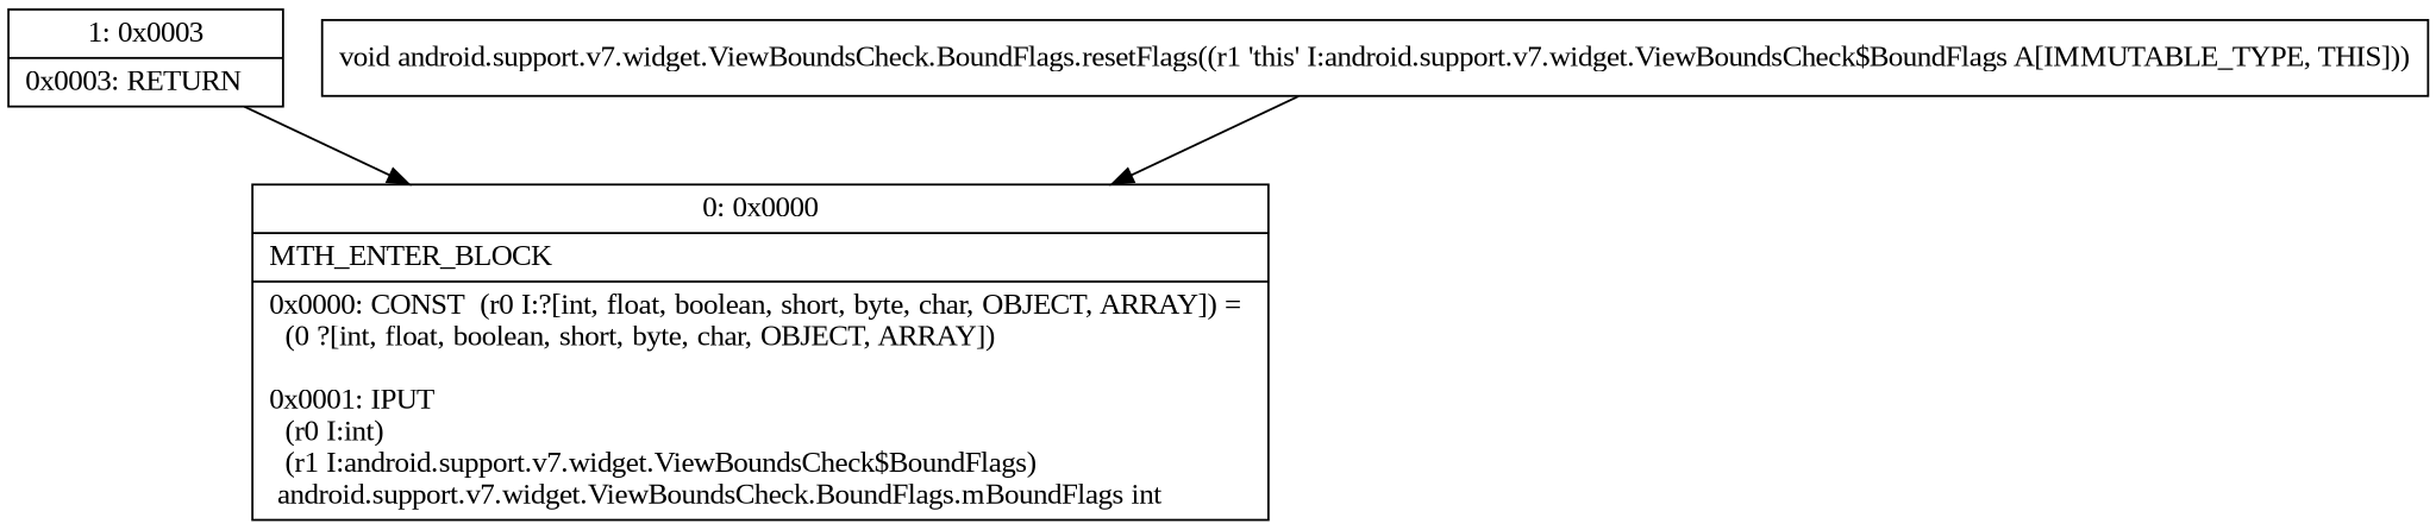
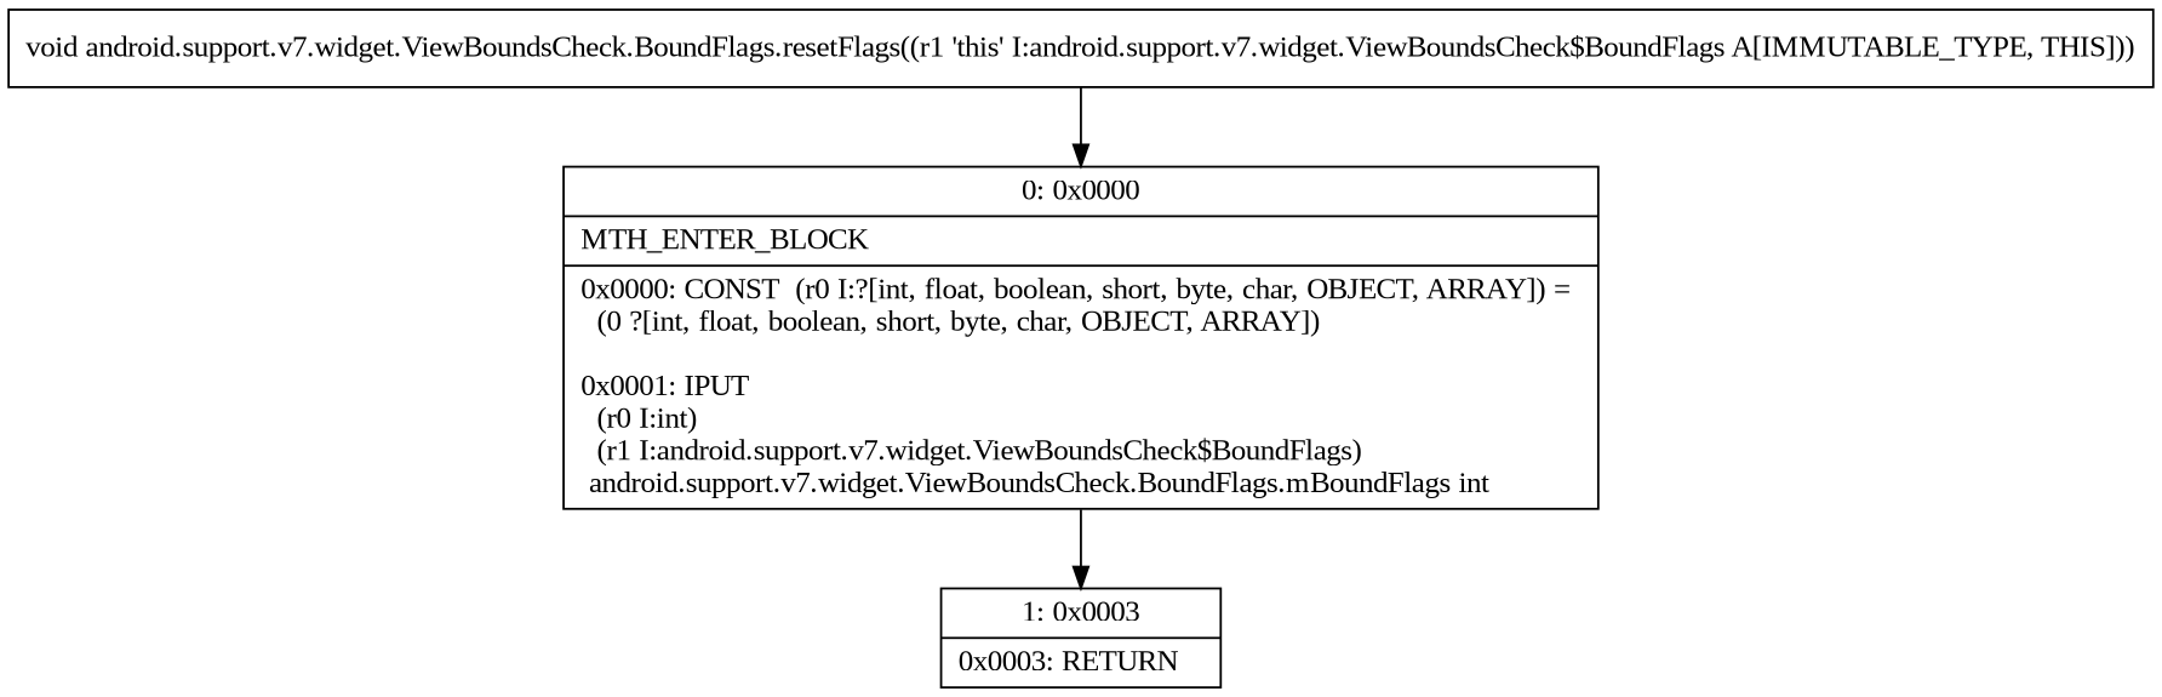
  digraph {
    fontname="Liberation Serif"
    node [shape=record fontname="Liberation Serif"]
    edge [fontname="Liberation Serif"]
    n1 [label="{0\:\ 0x0000|MTH_ENTER_BLOCK\l|0x0000: CONST  (r0 I:?[int, float, boolean, short, byte, char, OBJECT, ARRAY]) = \l  (0 ?[int, float, boolean, short, byte, char, OBJECT, ARRAY])\l \l0x0001: IPUT  \l  (r0 I:int)\l  (r1 I:android.support.v7.widget.ViewBoundsCheck$BoundFlags)\l android.support.v7.widget.ViewBoundsCheck.BoundFlags.mBoundFlags int \l}"]
    n2 [label="{1\:\ 0x0003|0x0003: RETURN   \l}"]
    n3 [label="{void android.support.v7.widget.ViewBoundsCheck.BoundFlags.resetFlags((r1 'this' I:android.support.v7.widget.ViewBoundsCheck$BoundFlags A[IMMUTABLE_TYPE, THIS])) }"]
-   n2 -> n1
+   n1 -> n2
    n3 -> n1
  }
